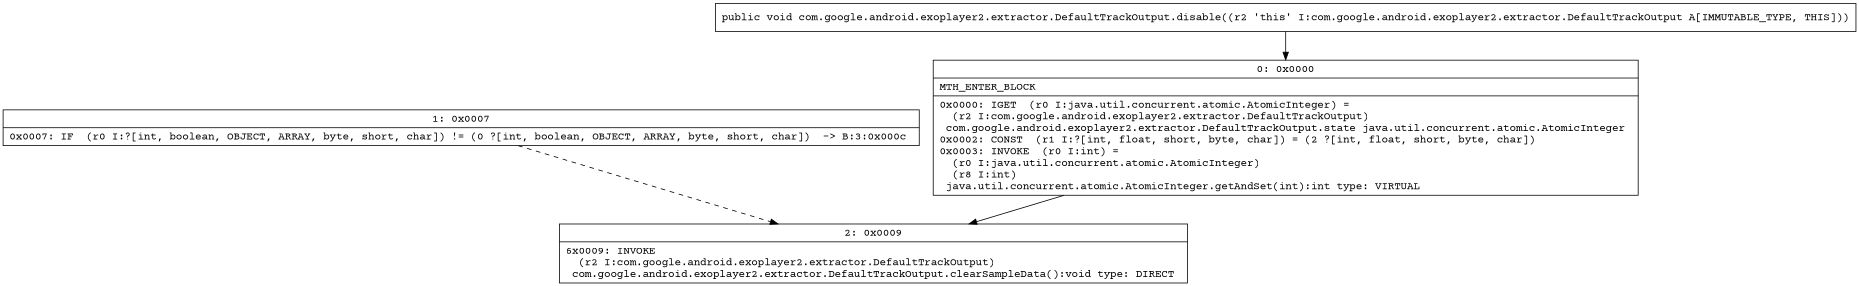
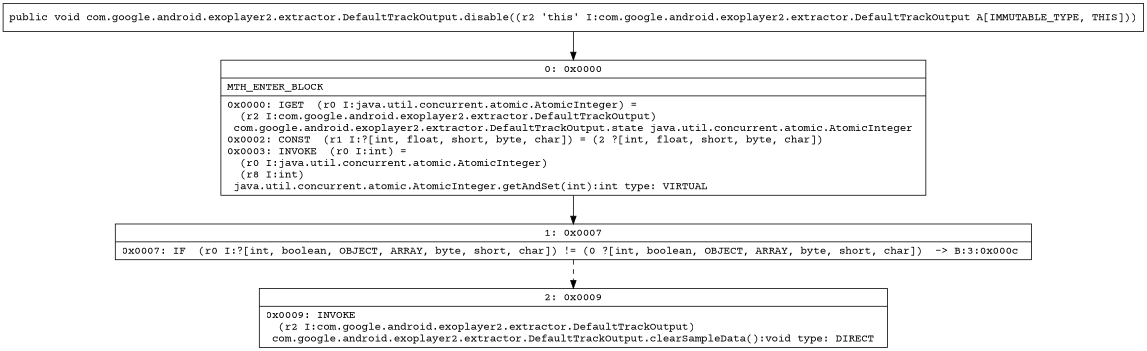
  digraph {
    fontname="Courier Prime"
    node [fontname="Courier Prime" shape=record]
    edge [fontname="Courier Prime"]
    n1 [label="{0\:\ 0x0000|MTH_ENTER_BLOCK\l|0x0000: IGET  (r0 I:java.util.concurrent.atomic.AtomicInteger) = \l  (r2 I:com.google.android.exoplayer2.extractor.DefaultTrackOutput)\l com.google.android.exoplayer2.extractor.DefaultTrackOutput.state java.util.concurrent.atomic.AtomicInteger \l0x0002: CONST  (r1 I:?[int, float, short, byte, char]) = (2 ?[int, float, short, byte, char]) \l0x0003: INVOKE  (r0 I:int) = \l  (r0 I:java.util.concurrent.atomic.AtomicInteger)\l  (r8 I:int)\l java.util.concurrent.atomic.AtomicInteger.getAndSet(int):int type: VIRTUAL \l}"]
    n2 [label="{1\:\ 0x0007|0x0007: IF  (r0 I:?[int, boolean, OBJECT, ARRAY, byte, short, char]) != (0 ?[int, boolean, OBJECT, ARRAY, byte, short, char])  \-\> B:3:0x000c \l}"]
-   n3 [label="{2\:\ 0x0009|6x0009: INVOKE  \l  (r2 I:com.google.android.exoplayer2.extractor.DefaultTrackOutput)\l com.google.android.exoplayer2.extractor.DefaultTrackOutput.clearSampleData():void type: DIRECT \l}"]
+   n3 [label="{2\:\ 0x0009|0x0009: INVOKE  \l  (r2 I:com.google.android.exoplayer2.extractor.DefaultTrackOutput)\l com.google.android.exoplayer2.extractor.DefaultTrackOutput.clearSampleData():void type: DIRECT \l}"]
    n4 [label="{public void com.google.android.exoplayer2.extractor.DefaultTrackOutput.disable((r2 'this' I:com.google.android.exoplayer2.extractor.DefaultTrackOutput A[IMMUTABLE_TYPE, THIS])) }"]
-   n1 -> n3
+   n1 -> n2
    n2 -> n3 [style=dashed]
    n4 -> n1
  }
